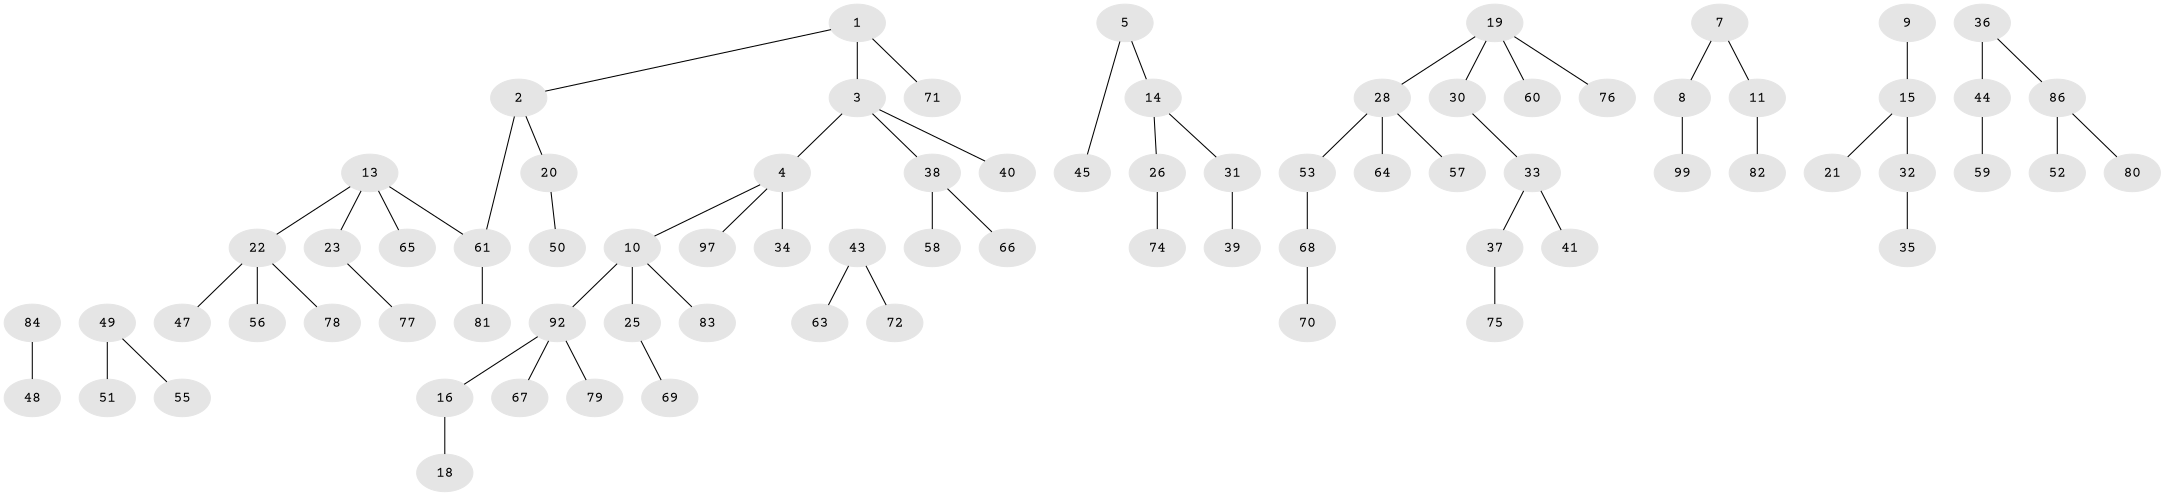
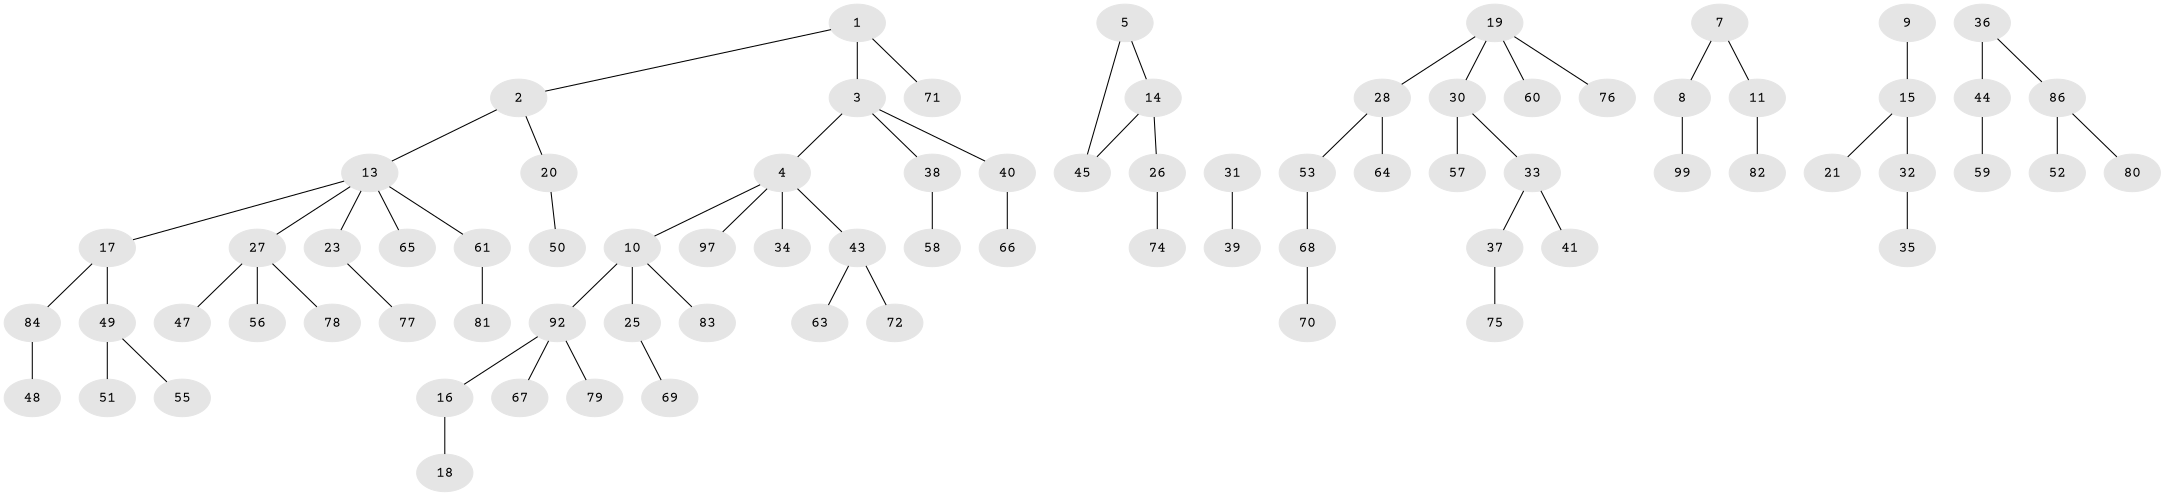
  graph {
    fontname="Courier Prime"
    node [color=gray90 fontname="Courier Prime" style=filled]
    edge [fontname="Courier Prime"]
    1
    2
    3
    71
    13
    20
    4
    38
    40
    5
    14
    45
-   22
+   17
+   22 [label=27]
    23
    61
    65
    50
    10
    n20 [label=97]
    34
    43
    58
    66
    n25 [label=92]
    25
    83
    19
    28
    30
    60
    76
    63
    72
    26
    31
    7
    8
    11
    9
    15
    n42 [label=99]
    82
    21
    32
    16
    67
    79
    69
    18
    n51 [label=84]
    49
    47
    56
    78
    77
    81
    74
    39
    35
    48
    51
    55
    53
    57
    64
    33
    68
    37
    41
    36
    44
    n73 [label=86]
    75
    59
    52
    80
    70
    1 -- 2
    1 -- 3
    1 -- 71
-   2 -- 61
+   2 -- 13
    2 -- 20
    3 -- 4
    3 -- 38
    3 -- 40
+   13 -- 17
    13 -- 22
    13 -- 23
    13 -- 61
    13 -- 65
    20 -- 50
    4 -- 10
    4 -- n20
    4 -- 34
+   4 -- 43
    38 -- 58
-   38 -- 66
+   40 -- 66
    5 -- 14
    5 -- 45
    14 -- 26
-   14 -- 31
+   14 -- 45
+   17 -- n51
+   17 -- 49
    22 -- 47
    22 -- 56
    22 -- 78
    23 -- 77
    61 -- 81
    10 -- n25
    10 -- 25
    10 -- 83
    43 -- 63
    43 -- 72
    n25 -- 16
    n25 -- 67
    n25 -- 79
    25 -- 69
    19 -- 28
    19 -- 30
    19 -- 60
    19 -- 76
    28 -- 53
-   28 -- 57
+   30 -- 57
    28 -- 64
    30 -- 33
    26 -- 74
    31 -- 39
    7 -- 8
    7 -- 11
    8 -- n42
    11 -- 82
    9 -- 15
    15 -- 21
    15 -- 32
    32 -- 35
    16 -- 18
    n51 -- 48
    49 -- 51
    49 -- 55
    53 -- 68
    33 -- 37
    33 -- 41
    68 -- 70
    37 -- 75
    36 -- 44
    36 -- n73
    44 -- 59
    n73 -- 52
    n73 -- 80
  }
